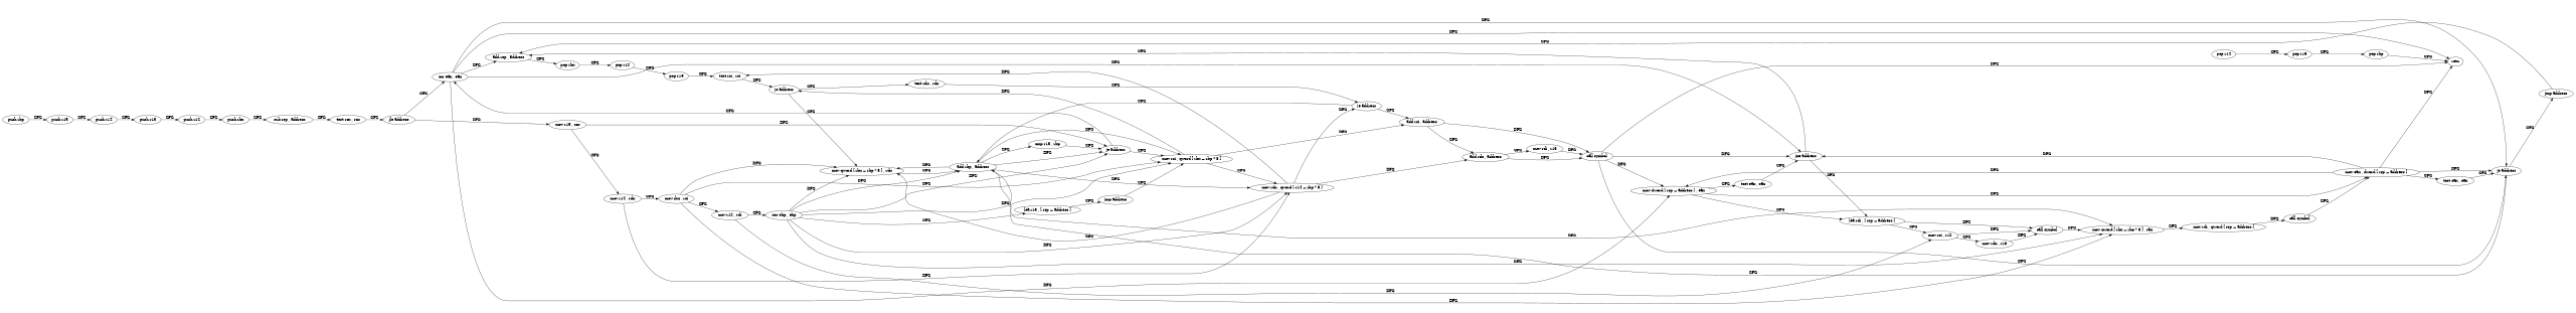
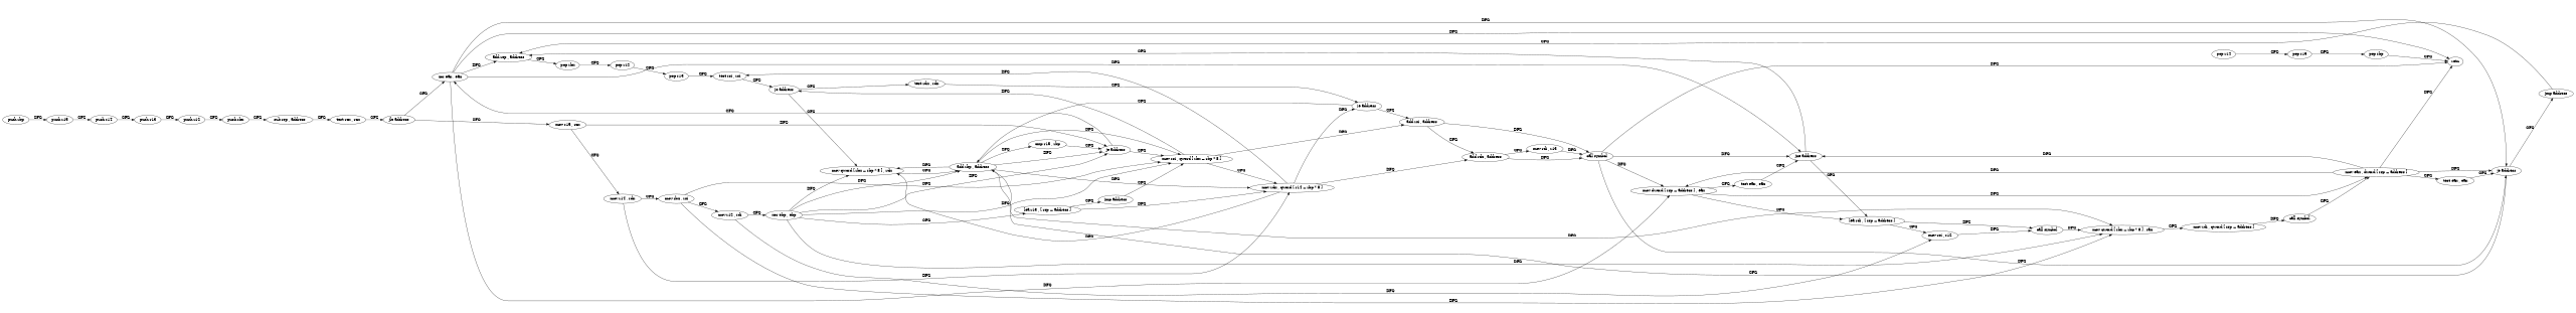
  digraph {
    rankdir=LR
    n1 [label="push rbp"]
    n2 [label="push r15"]
    n3 [label="push r14"]
    n4 [label="push r13"]
    n5 [label="push r12"]
    n6 [label="push rbx"]
    n7 [label="sub rsp , address"]
    n8 [label="test rcx , rcx"]
    n9 [label="jle address"]
    n10 [label="xor eax , eax"]
    n11 [label="mov r15 , rcx"]
    n12 [label="add rsp , address"]
    n13 [label="mov dword [ rsp + address ] , eax"]
    n14 [label="jne address"]
    n15 [label=retn]
    n16 [label="je address"]
    n17 [label="mov r14 , rdx"]
    n18 [label="je address"]
    n19 [label="pop rbx"]
    n20 [label="test eax , eax"]
    n21 [label="lea rdi , [ rsp + address ]"]
    n22 [label="mov eax , dword [ rsp + address ]"]
    n23 [label="add rbp , address"]
    n24 [label="jmp address"]
    n25 [label="mov rbx , rsi"]
    n26 [label="mov rdx , qword [ r14 + rbp * 8 ]"]
    n27 [label="mov rsi , qword [ rbx + rbp * 8 ]"]
    n28 [label="pop r12"]
    n29 [label="mov r12 , rdi"]
    n30 [label="mov qword [ rbx + rbp * 8 ] , rdx"]
    n31 [label="mov qword [ rbx + rbp * 8 ] , rax"]
    n32 [label="test rsi , rsi"]
    n33 [label="je address"]
    n34 [label="add rdx , address"]
    n35 [label="xor ebp , ebp"]
    n36 [label="mov rsi , r12"]
    n37 [label="je address"]
    n38 [label="add rsi , address"]
    n39 [label="mov rdi , qword [ rsp + address ]"]
    n40 [label="lea r13 , [ rsp + address ]"]
    n41 [label="call symbol"]
-   n42 [label="mov rdx , r13"]
    n43 [label="jmp address"]
    n44 [label="cmp r15 , rbp"]
    n45 [label="test rdx , rdx"]
    n46 [label="call symbol"]
    n47 [label="mov rdi , r13"]
    n48 [label="test eax , eax"]
    n49 [label="pop r13"]
    n50 [label="pop r14"]
    n51 [label="pop r15"]
    n52 [label="pop rbp"]
    n53 [label="call symbol"]
    n1 -> n2 [label=CFG]
    n2 -> n3 [label=CFG]
    n3 -> n4 [label=CFG]
    n4 -> n5 [label=CFG]
    n5 -> n6 [label=CFG]
    n6 -> n7 [label=CFG]
    n7 -> n8 [label=CFG]
    n8 -> n9 [label=CFG]
    n9 -> n10 [label=CFG]
    n9 -> n11 [label=CFG]
-   n10 -> n12 [label=CFG]
+   n10 -> n12 [label=DFG]
    n10 -> n13 [label=DFG]
    n10 -> n14 [label=DFG]
    n10 -> n15 [label=DFG]
    n10 -> n16 [label=DFG]
    n11 -> n17 [label=CFG]
    n11 -> n18 [label=DFG]
    n12 -> n19 [label=CFG]
    n13 -> n20 [label=CFG]
    n13 -> n21 [label=DFG]
    n13 -> n22 [label=DFG]
    n14 -> n12 [label=CFG]
    n14 -> n21 [label=CFG]
    n16 -> n23 [label=CFG]
    n16 -> n24 [label=CFG]
    n17 -> n25 [label=CFG]
    n17 -> n26 [label=DFG]
    n18 -> n10 [label=CFG]
    n18 -> n27 [label=CFG]
    n19 -> n28 [label=CFG]
    n20 -> n14 [label=CFG]
    n21 -> n36 [label=CFG]
    n21 -> n41 [label=DFG]
    n22 -> n13 [label=DFG]
    n22 -> n14 [label=DFG]
    n22 -> n15 [label=DFG]
    n22 -> n16 [label=DFG]
    n22 -> n48 [label=CFG]
    n23 -> n18 [label=DFG]
    n23 -> n26 [label=DFG]
    n23 -> n27 [label=DFG]
    n23 -> n30 [label=DFG]
    n23 -> n31 [label=DFG]
    n23 -> n44 [label=CFG]
    n24 -> n12 [label=CFG]
    n25 -> n27 [label=DFG]
    n25 -> n29 [label=CFG]
-   n25 -> n30 [label=DFG]
    n25 -> n31 [label=DFG]
    n26 -> n30 [label=DFG]
    n26 -> n32 [label=DFG]
    n26 -> n33 [label=DFG]
    n26 -> n34 [label=DFG]
    n27 -> n26 [label=CFG]
    n27 -> n37 [label=DFG]
    n27 -> n38 [label=DFG]
    n28 -> n49 [label=CFG]
    n29 -> n35 [label=CFG]
    n29 -> n36 [label=DFG]
    n30 -> n23 [label=CFG]
    n31 -> n39 [label=CFG]
    n32 -> n37 [label=CFG]
    n33 -> n23 [label=CFG]
    n33 -> n38 [label=CFG]
    n34 -> n46 [label=DFG]
    n34 -> n47 [label=CFG]
    n35 -> n18 [label=DFG]
    n35 -> n23 [label=DFG]
-   n35 -> n26 [label=DFG]
+   n40 -> n26 [label=DFG]
    n35 -> n27 [label=DFG]
    n35 -> n30 [label=DFG]
    n35 -> n31 [label=DFG]
    n35 -> n40 [label=CFG]
    n36 -> n41 [label=DFG]
-   n36 -> n42 [label=CFG]
    n37 -> n30 [label=CFG]
    n37 -> n45 [label=CFG]
    n38 -> n34 [label=CFG]
    n38 -> n46 [label=DFG]
    n39 -> n53 [label=DFG]
    n40 -> n43 [label=CFG]
    n41 -> n31 [label=DFG]
-   n42 -> n41 [label=DFG]
    n43 -> n27 [label=CFG]
    n44 -> n18 [label=CFG]
    n45 -> n33 [label=CFG]
    n46 -> n13 [label=DFG]
    n46 -> n14 [label=DFG]
    n46 -> n15 [label=DFG]
    n46 -> n16 [label=DFG]
    n47 -> n46 [label=DFG]
    n48 -> n16 [label=CFG]
    n49 -> n32 [label=CFG]
    n50 -> n51 [label=CFG]
    n51 -> n52 [label=CFG]
    n52 -> n15 [label=CFG]
    n53 -> n22 [label=CFG]
  }
